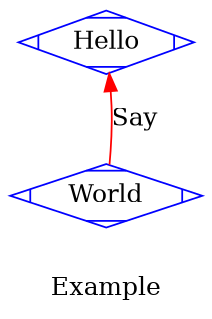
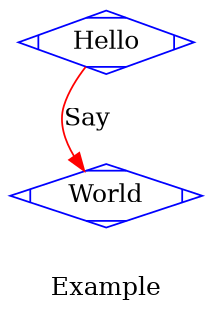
  digraph {
    label=Example
    node [color=blue shape=Mdiamond]
    Hello [height=0.5 width=1.2763]
    World [height=0.5 width=1.4027]
-   World -> Hello [color=red label=Say]
+   Hello -> World [color=red label=Say]
  }
